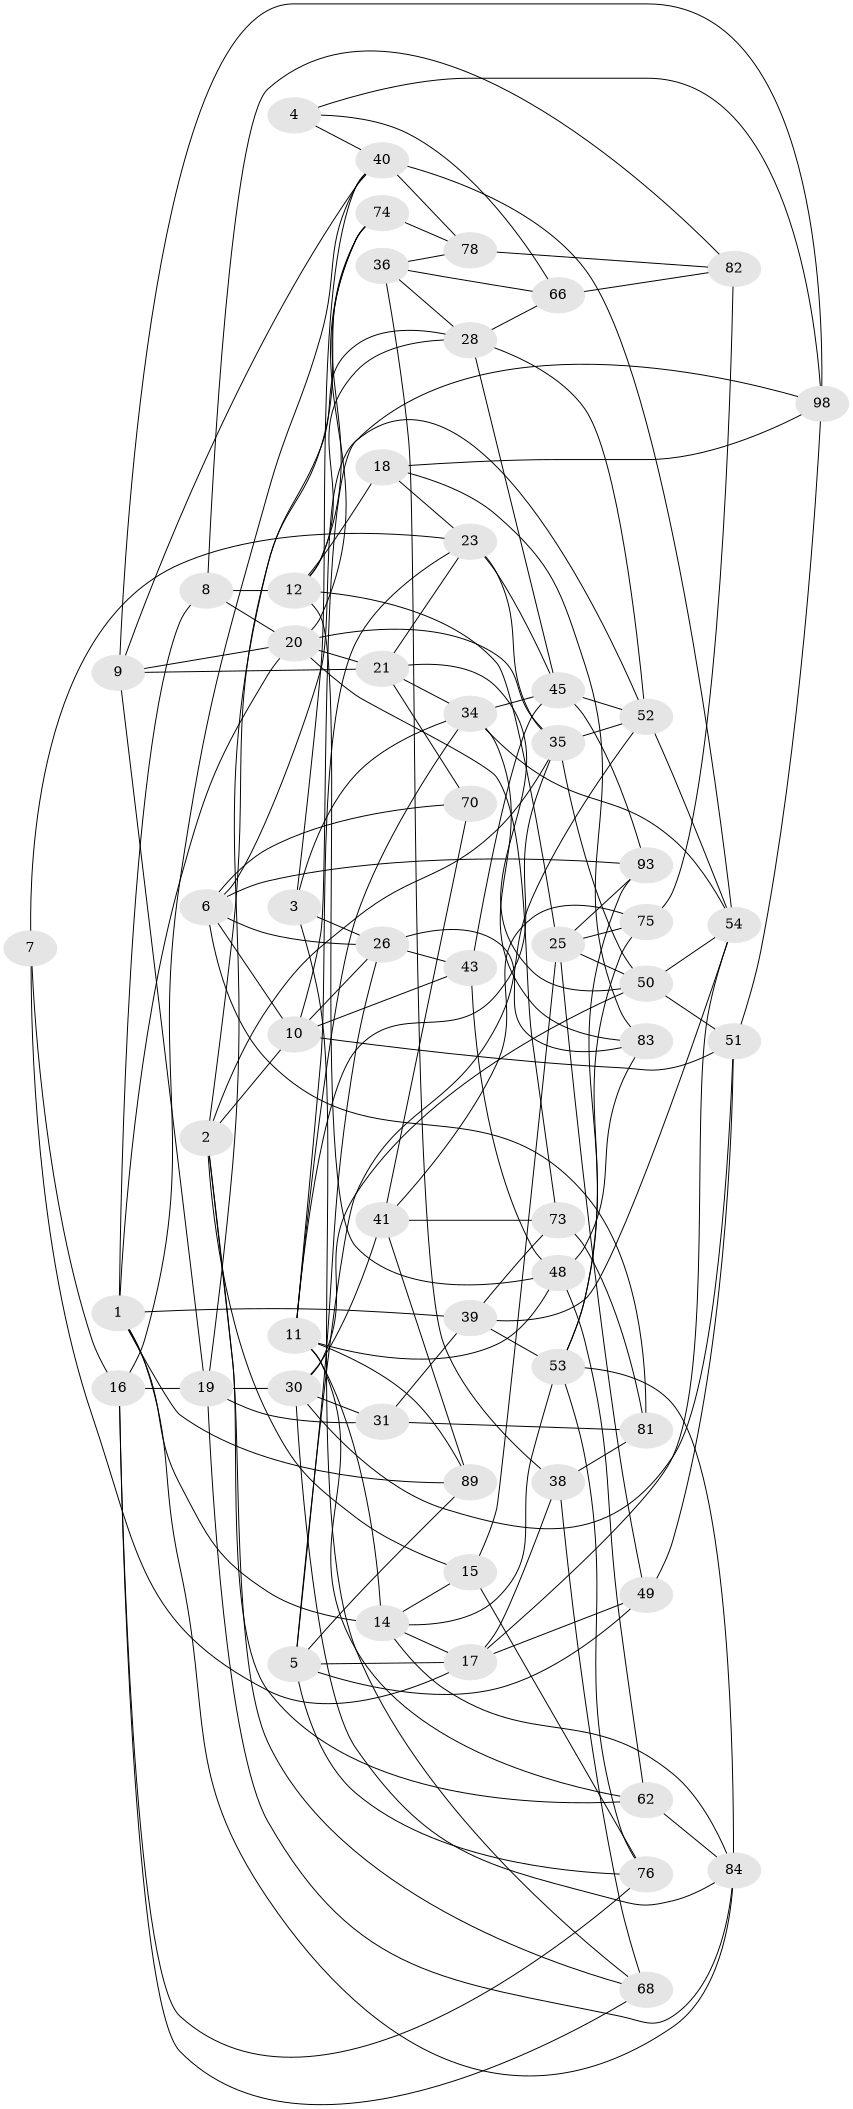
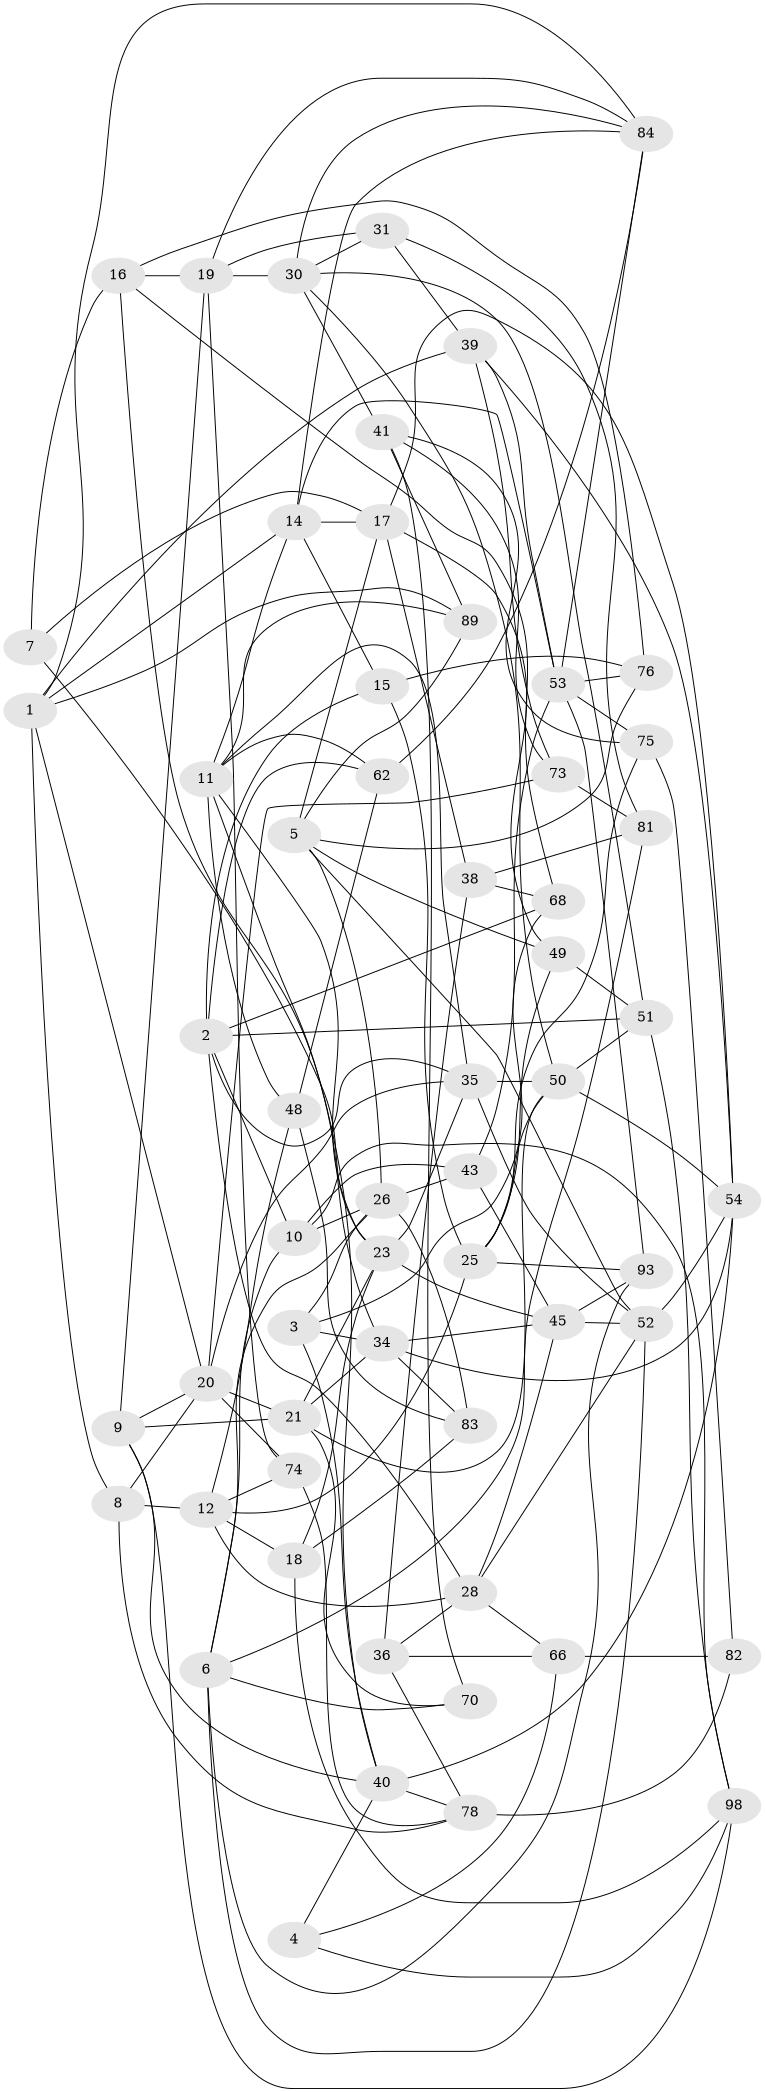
  graph {
    rankdir=LR
    node [color=gray90 style=filled]
    1 [super="+64"]
    8
    14 [super="+79"]
    20 [super="+29"]
    39 [super="+71"]
    84 [super="+88"]
    89
    12 [super="+63"]
    82
    15
    17 [super="+80"]
    53 [super="+61"]
    35 [super="+56"]
    21 [super="+22"]
    74
    73
    54 [super="+69"]
    2 [super="+60"]
    10 [super="+24"]
    28 [super="+42"]
    62
    68
    26 [super="+32"]
    n24 [label=98 super="+92"]
    43
    51 [super="+72"]
    76
    25 [super="+86"]
    66
    52 [super="+87"]
    45 [super="+47"]
    50 [super="+85"]
    83
    3
    34 [super="+55"]
    40 [super="+46"]
    78 [super="+91"]
    4
    5 [super="+90"]
    49
    38
    6 [super="+13"]
    70
    81
    93
    16 [super="+37"]
    19 [super="+59"]
    7
    23 [super="+33"]
    48 [super="+67"]
    18
    9 [super="+57"]
    31 [super="+77"]
    30 [super="+65"]
    11 [super="+27"]
    75
    41 [super="+44"]
    36
    1 -- 8
    1 -- 14
    1 -- 20
    1 -- 39
    1 -- 84
    1 -- 89
    8 -- 20
    8 -- 12
-   8 -- 82
+   8 -- 78
    14 -- 84
    14 -- 15
    14 -- 17
    14 -- 53
    20 -- 35
    20 -- 21
    20 -- 74
    20 -- 73
    39 -- 53
    39 -- 73
    39 -- 54
    12 -- 74
    12 -- 28
    12 -- 25
    12 -- 48
    12 -- 18
    15 -- 76
    15 -- 25
    17 -- 54
    17 -- 49
    17 -- 38
    53 -- 84
    53 -- 76
    53 -- 93
    53 -- 75
    35 -- 52
    35 -- 50
    21 -- 50
    21 -- 34
    21 -- 70
    21 -- 23
    74 -- 78
    73 -- 81
    2 -- 15
    2 -- 35
    2 -- 10
    2 -- 28
    2 -- 62
    2 -- 68
    10 -- 26
    10 -- n24
    10 -- 43
-   10 -- 51
+   2 -- 51
    28 -- 66
    28 -- 52
    28 -- 45
    62 -- 84
    26 -- 43
    26 -- 83
    43 -- 45
-   43 -- 48
+   43 -- 53
    51 -- n24 [weight=2]
    25 -- 50
    25 -- 49
    25 -- 93
    25 -- 75
    66 -- 82
    52 -- 54
    45 -- 52
    45 -- 93
    50 -- 54
    50 -- 51
    3 -- 68
    3 -- 26
    3 -- 34
    3 -- 40
    34 -- 54
    34 -- 45
    34 -- 83
    40 -- 54
    40 -- 78
    78 -- 82
    4 -- n24
    4 -- 66
    4 -- 40
    5 -- 89
    5 -- 17
    5 -- 26
    5 -- 76
    5 -- 52
    5 -- 49
    49 -- 51
    38 -- 68
    38 -- 81
    6 -- 10
    6 -- 26
    6 -- 52
    6 -- 70
    6 -- 81
    6 -- 93
    16 -- 68
    16 -- 76
    16 -- 40
    16 -- 19
    19 -- 84
    19 -- 74
    19 -- 31
    19 -- 30
    7 -- 17
    7 -- 16
    7 -- 23 [weight=2]
    23 -- 35
    23 -- 45
    48 -- 62
    48 -- 83
    18 -- n24
    18 -- 83
    18 -- 23
    9 -- 20
    9 -- 21
    9 -- n24
    9 -- 40
    9 -- 19
    31 -- 39 [weight=2]
    31 -- 81
    30 -- 84
    30 -- 51
    30 -- 50
    30 -- 31
    30 -- 41
    11 -- 14
    11 -- 89
    11 -- 35
    11 -- 62
    11 -- 34
    11 -- 23
    11 -- 48
    75 -- 82
    41 -- 89
    41 -- 73
    41 -- 70 [weight=2]
    41 -- 75
    36 -- 28
    36 -- 66
    36 -- 78 [weight=2]
    36 -- 38
  }
